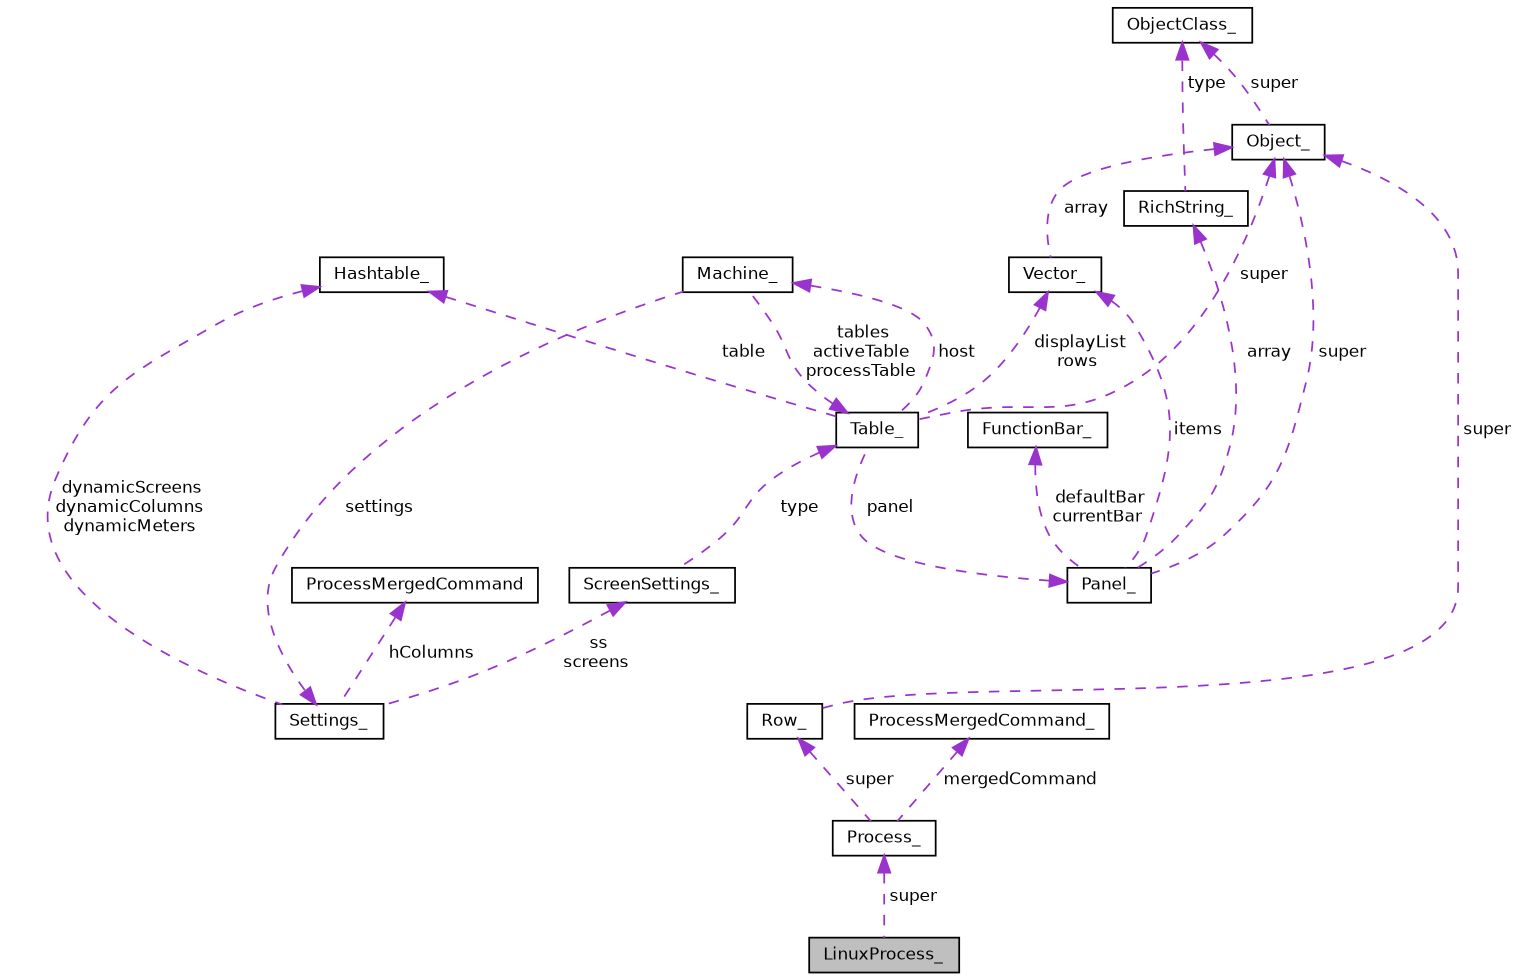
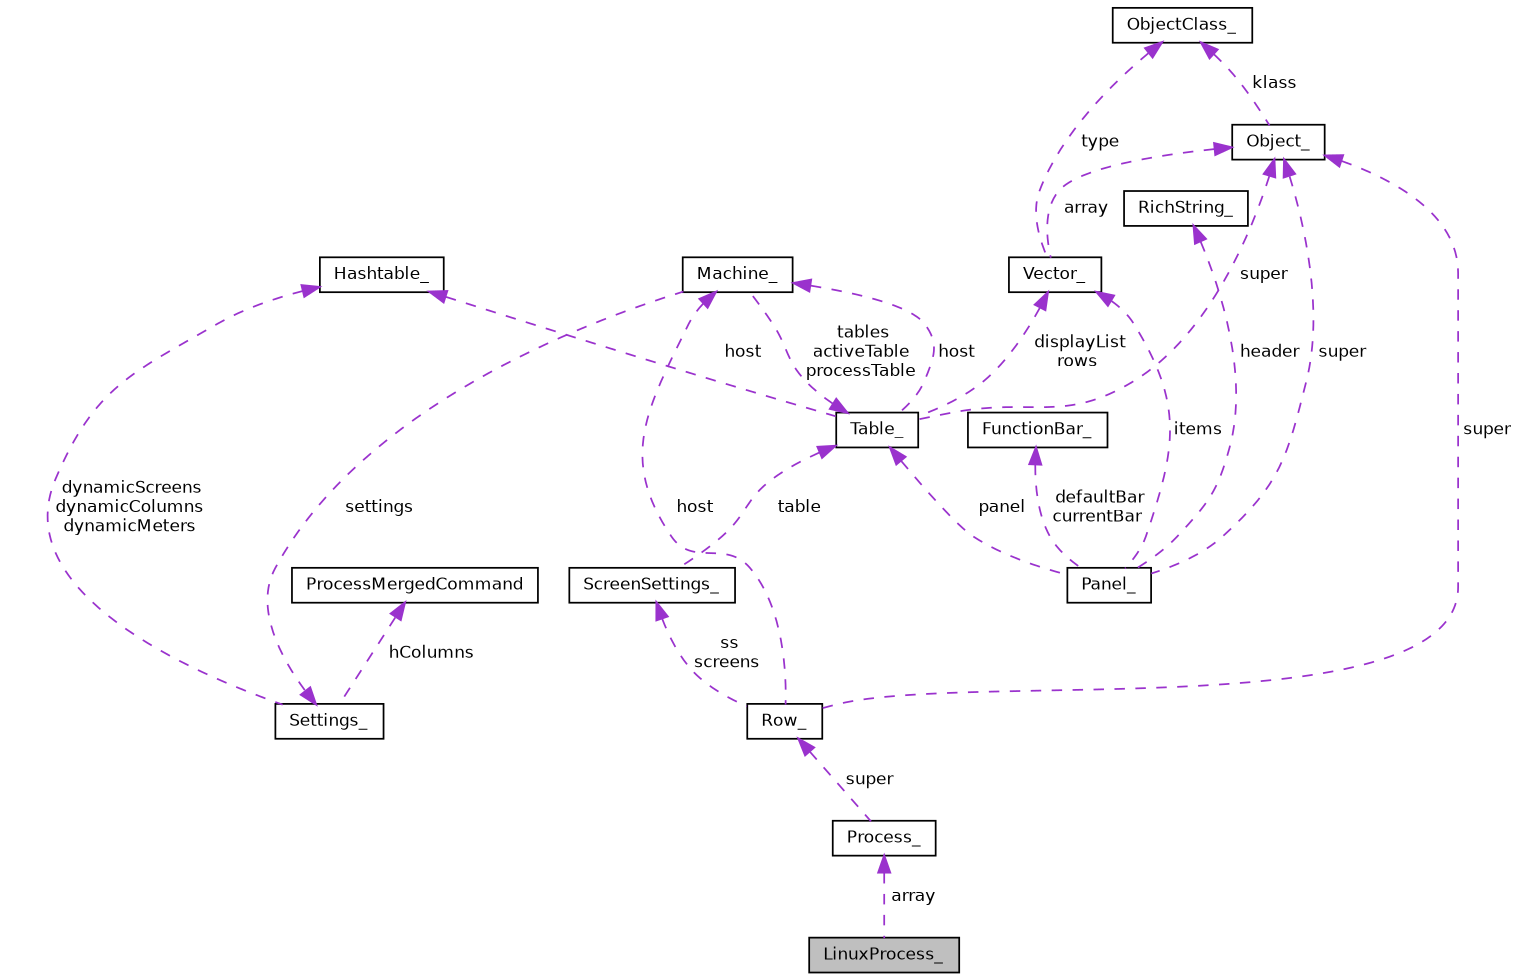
  digraph {
    fontname="DejaVu Sans"
    node [color=black fillcolor=white fontname="DejaVu Sans" fontsize=10 shape=record style=filled]
    edge [color=darkorchid3 dir=back fontname="DejaVu Sans" fontsize=10 labelfontname=Helvetica labelfontsize=10 style=dashed]
    n1 [fillcolor=grey75 fontcolor=black height=0.2 label=LinuxProcess_ width=0.4]
    n2 [height=0.2 label=Process_ width=0.4]
    n3 [height=0.2 label=Row_ width=0.4]
    n4 [height=0.2 label=Machine_ width=0.4]
    n5 [height=0.2 label=Table_ width=0.4]
    n6 [height=0.2 label=ScreenSettings_ width=0.4]
    n7 [height=0.2 label=Settings_ width=0.4]
    n8 [height=0.2 label=Vector_ width=0.4]
    n9 [height=0.2 label=Panel_ width=0.4]
    n10 [height=0.2 label=ObjectClass_ width=0.4]
    n11 [height=0.2 label=Object_ width=0.4]
    n12 [height=0.2 label=Hashtable_ width=0.4]
    n13 [height=0.2 label=RichString_ width=0.4]
    n14 [height=0.2 label=FunctionBar_ width=0.4]
    n15 [height=0.2 label=ProcessMergedCommand width=0.4]
-   n16 [height=0.2 label=ProcessMergedCommand_ width=0.4]
-   n2 -> n1 [label=" super"]
+   n2 -> n1 [label=" array"]
    n3 -> n2 [label=" super"]
+   n4 -> n3 [label=" host"]
    n4 -> n5 [label=" host"]
    n5 -> n4 [label=" tables\nactiveTable\nprocessTable"]
-   n5 -> n6 [label=" type"]
-   n6 -> n7 [label=" ss\nscreens"]
+   n5 -> n6 [label=" table"]
+   n6 -> n3 [label=" ss\nscreens"]
    n7 -> n4 [label=" settings"]
    n8 -> n5 [label=" displayList\nrows"]
    n8 -> n9 [label=" items"]
-   n9 -> n5 [label=" panel"]
-   n10 -> n13 [label=" type"]
-   n10 -> n11 [label=" super"]
+   n5 -> n9 [label=" panel"]
+   n10 -> n8 [label=" type"]
+   n10 -> n11 [label=" klass"]
    n11 -> n3 [label=" super"]
    n11 -> n5 [label=" super"]
    n11 -> n8 [label=" array"]
    n11 -> n9 [label=" super"]
-   n12 -> n5 [label=" table"]
+   n12 -> n5 [label=" host"]
    n12 -> n7 [label=" dynamicScreens\ndynamicColumns\ndynamicMeters"]
-   n13 -> n9 [label=" array"]
+   n13 -> n9 [label=" header"]
    n14 -> n9 [label=" defaultBar\ncurrentBar"]
    n15 -> n7 [label=" hColumns"]
-   n16 -> n2 [label=" mergedCommand"]
  }
